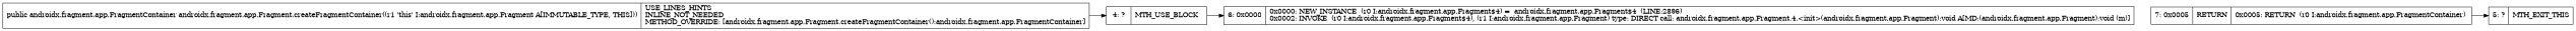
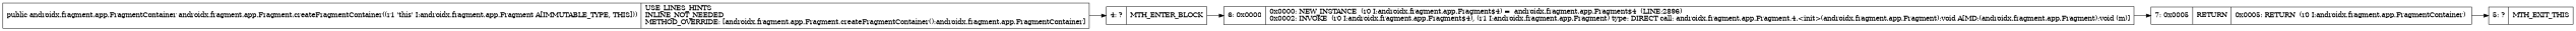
  digraph {
    rankdir=LR
    node [shape=record]
-   n1 [label="{4\:\ ?|MTH_USE_BLOCK\l}"]
+   n1 [label="{4\:\ ?|MTH_ENTER_BLOCK\l}"]
    n2 [label="{6\:\ 0x0000|0x0000: NEW_INSTANCE  (r0 I:androidx.fragment.app.Fragment$4) =  androidx.fragment.app.Fragment$4  (LINE:2896)\l0x0002: INVOKE  (r0 I:androidx.fragment.app.Fragment$4), (r1 I:androidx.fragment.app.Fragment) type: DIRECT call: androidx.fragment.app.Fragment.4.\<init\>(androidx.fragment.app.Fragment):void A[MD:(androidx.fragment.app.Fragment):void (m)]\l}"]
    n3 [label="{7\:\ 0x0005|RETURN\l|0x0005: RETURN  (r0 I:androidx.fragment.app.FragmentContainer) \l}"]
    n4 [label="{5\:\ ?|MTH_EXIT_THIS\l}"]
    n5 [label="{public androidx.fragment.app.FragmentContainer androidx.fragment.app.Fragment.createFragmentContainer((r1 'this' I:androidx.fragment.app.Fragment A[IMMUTABLE_TYPE, THIS]))  | USE_LINES_HINTS\lINLINE_NOT_NEEDED\lMETHOD_OVERRIDE: [androidx.fragment.app.Fragment.createFragmentContainer():androidx.fragment.app.FragmentContainer]\l}"]
    n1 -> n2
+   n2 -> n3
    n3 -> n4
    n5 -> n1
  }
